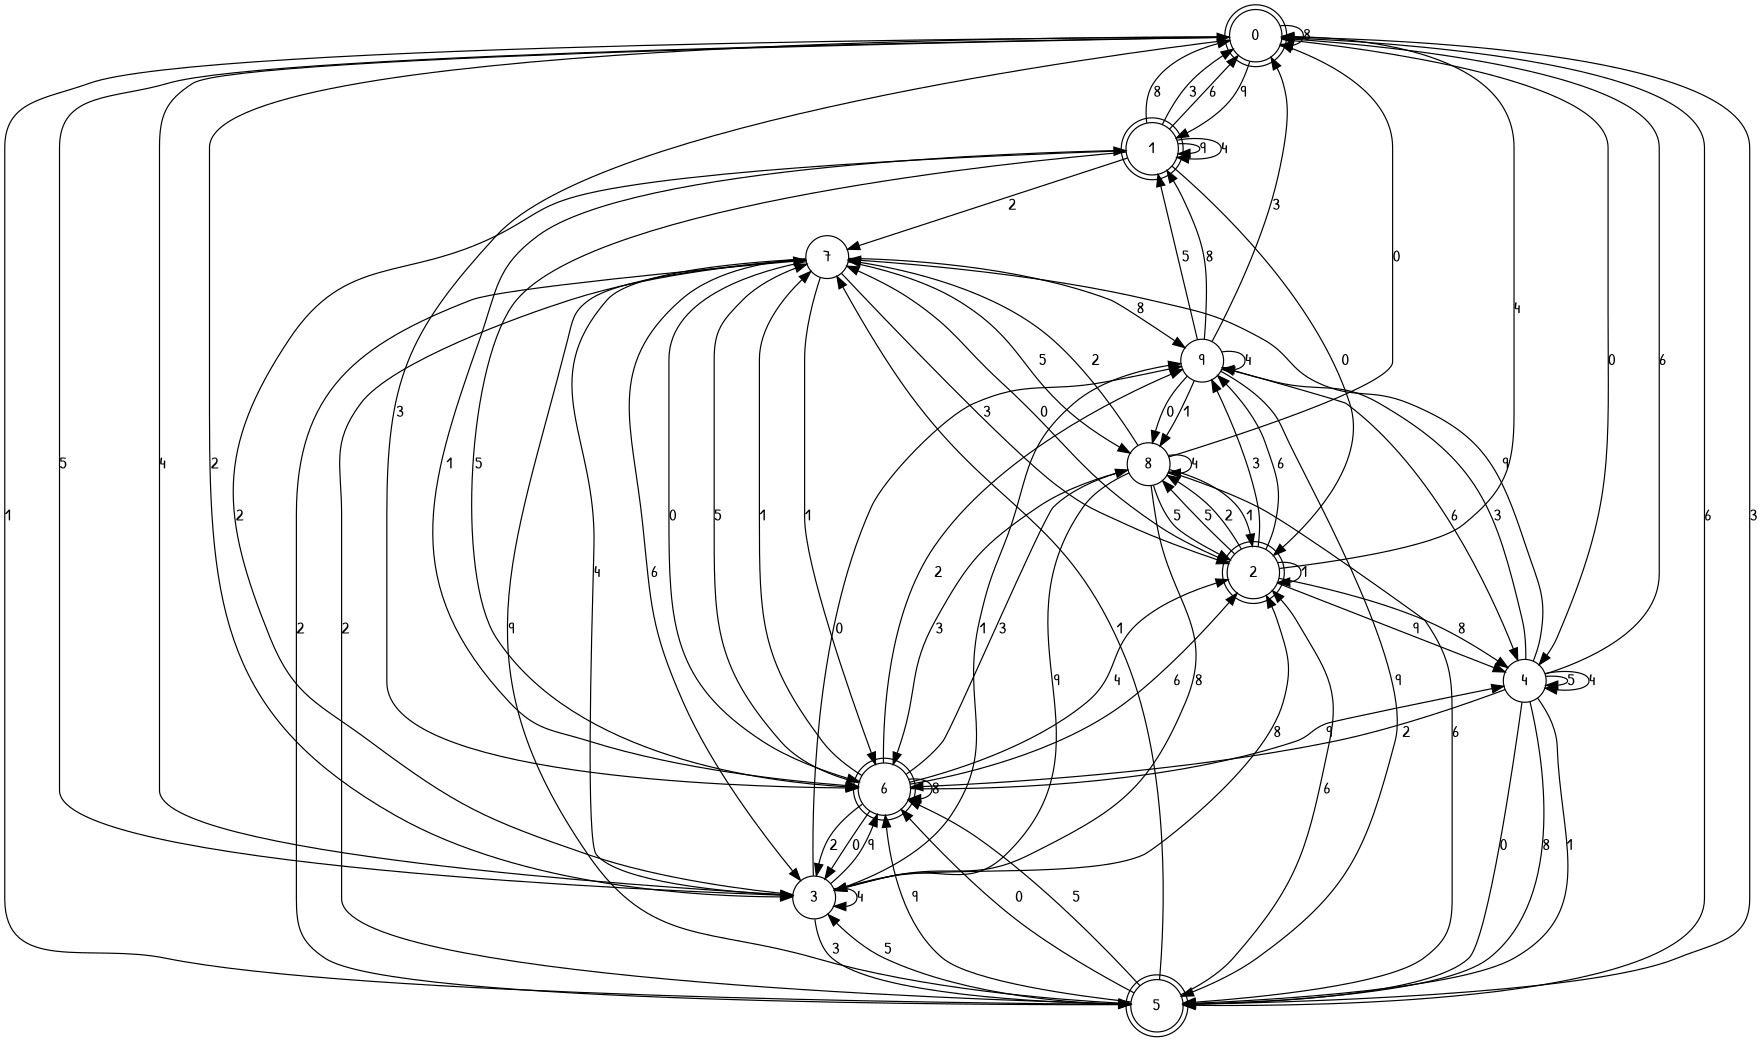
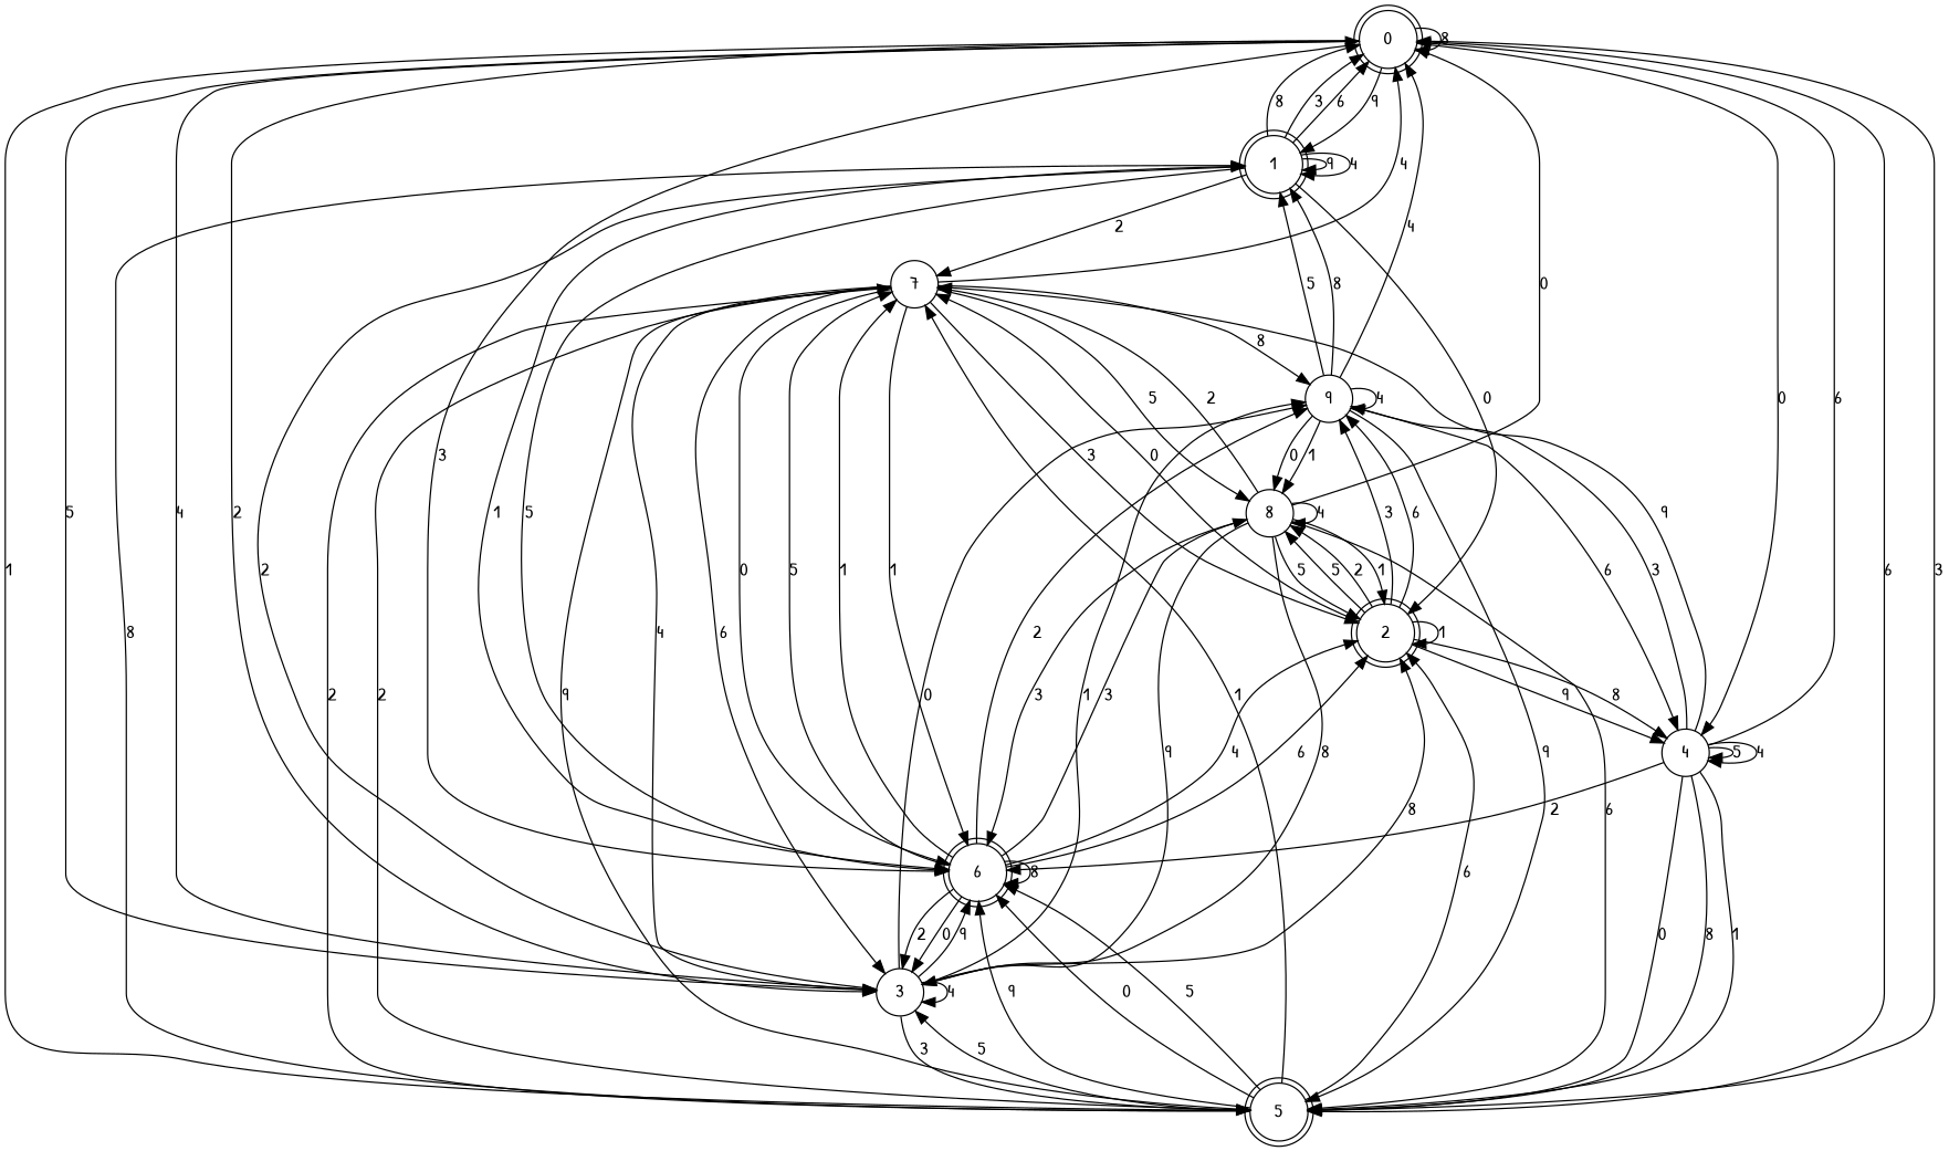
  digraph {
    fontname="Patrick Hand"
    node [fontname="Patrick Hand" shape=doublecircle]
    edge [fontname="Patrick Hand"]
    n1 [label=0]
    n2 [label=1]
    n3 [label=3 shape=circle]
    n4 [label=4 shape=circle]
    n5 [label=5]
    n6 [label=6]
    n7 [label=2]
    n8 [label=7 shape=circle]
    n9 [label=8 shape=circle]
    n10 [label=9 shape=circle]
    n1 -> n1 [label=8]
    n1 -> n2 [label=9]
    n1 -> n3 [label=4]
    n1 -> n3 [label=2]
    n1 -> n4 [label=0]
    n1 -> n5 [label=1]
    n1 -> n5 [label=6]
    n1 -> n6 [label=3]
    n2 -> n1 [label=8]
    n2 -> n1 [label=3]
    n2 -> n1 [label=6]
    n2 -> n2 [label=9]
    n2 -> n2 [label=4]
    n2 -> n6 [label=5]
    n2 -> n6 [label=1]
    n2 -> n7 [label=0]
    n2 -> n8 [label=2]
    n3 -> n1 [label=5]
    n3 -> n2 [label=2]
    n3 -> n3 [label=4]
    n3 -> n5 [label=3]
    n3 -> n6 [label=9]
    n3 -> n7 [label=8]
    n3 -> n10 [label=0]
    n3 -> n10 [label=1]
    n4 -> n1 [label=6]
    n4 -> n4 [label=5]
    n4 -> n4 [label=4]
    n4 -> n5 [label=0]
    n4 -> n5 [label=8]
    n4 -> n5 [label=1]
    n4 -> n6 [label=2]
    n4 -> n8 [label=9]
    n4 -> n10 [label=3]
    n5 -> n1 [label=3]
+   n5 -> n2 [label=8]
    n5 -> n3 [label=5]
    n5 -> n6 [label=9]
    n5 -> n6 [label=5]
    n5 -> n6 [label=0]
    n5 -> n7 [label=6]
    n5 -> n8 [label=1]
    n5 -> n8 [label=2]
    n6 -> n3 [label=0]
    n6 -> n3 [label=2]
-   n6 -> n4 [label=9]
    n6 -> n6 [label=8]
    n6 -> n7 [label=4]
    n6 -> n7 [label=6]
    n6 -> n8 [label=5]
    n6 -> n8 [label=1]
    n6 -> n9 [label=3]
    n6 -> n10 [label=2]
-   n7 -> n1 [label=4]
+   n8 -> n1 [label=4]
    n7 -> n4 [label=9]
    n7 -> n4 [label=8]
    n7 -> n7 [label=1]
    n7 -> n8 [label=0]
    n7 -> n9 [label=5]
    n7 -> n9 [label=2]
    n7 -> n10 [label=3]
    n7 -> n10 [label=6]
    n8 -> n3 [label=4]
    n8 -> n3 [label=6]
    n8 -> n5 [label=9]
    n8 -> n5 [label=2]
    n8 -> n6 [label=0]
    n8 -> n6 [label=1]
    n8 -> n7 [label=3]
    n8 -> n9 [label=5]
    n8 -> n10 [label=8]
    n9 -> n1 [label=0]
    n9 -> n3 [label=9]
    n9 -> n3 [label=8]
    n9 -> n5 [label=6]
    n9 -> n6 [label=3]
    n9 -> n7 [label=5]
    n9 -> n7 [label=1]
    n9 -> n8 [label=2]
    n9 -> n9 [label=4]
-   n10 -> n1 [label=3]
+   n10 -> n1 [label=4]
    n10 -> n2 [label=5]
    n10 -> n2 [label=8]
    n10 -> n4 [label=6]
    n10 -> n5 [label=9]
    n10 -> n9 [label=0]
    n10 -> n9 [label=1]
    n10 -> n10 [label=4]
  }
